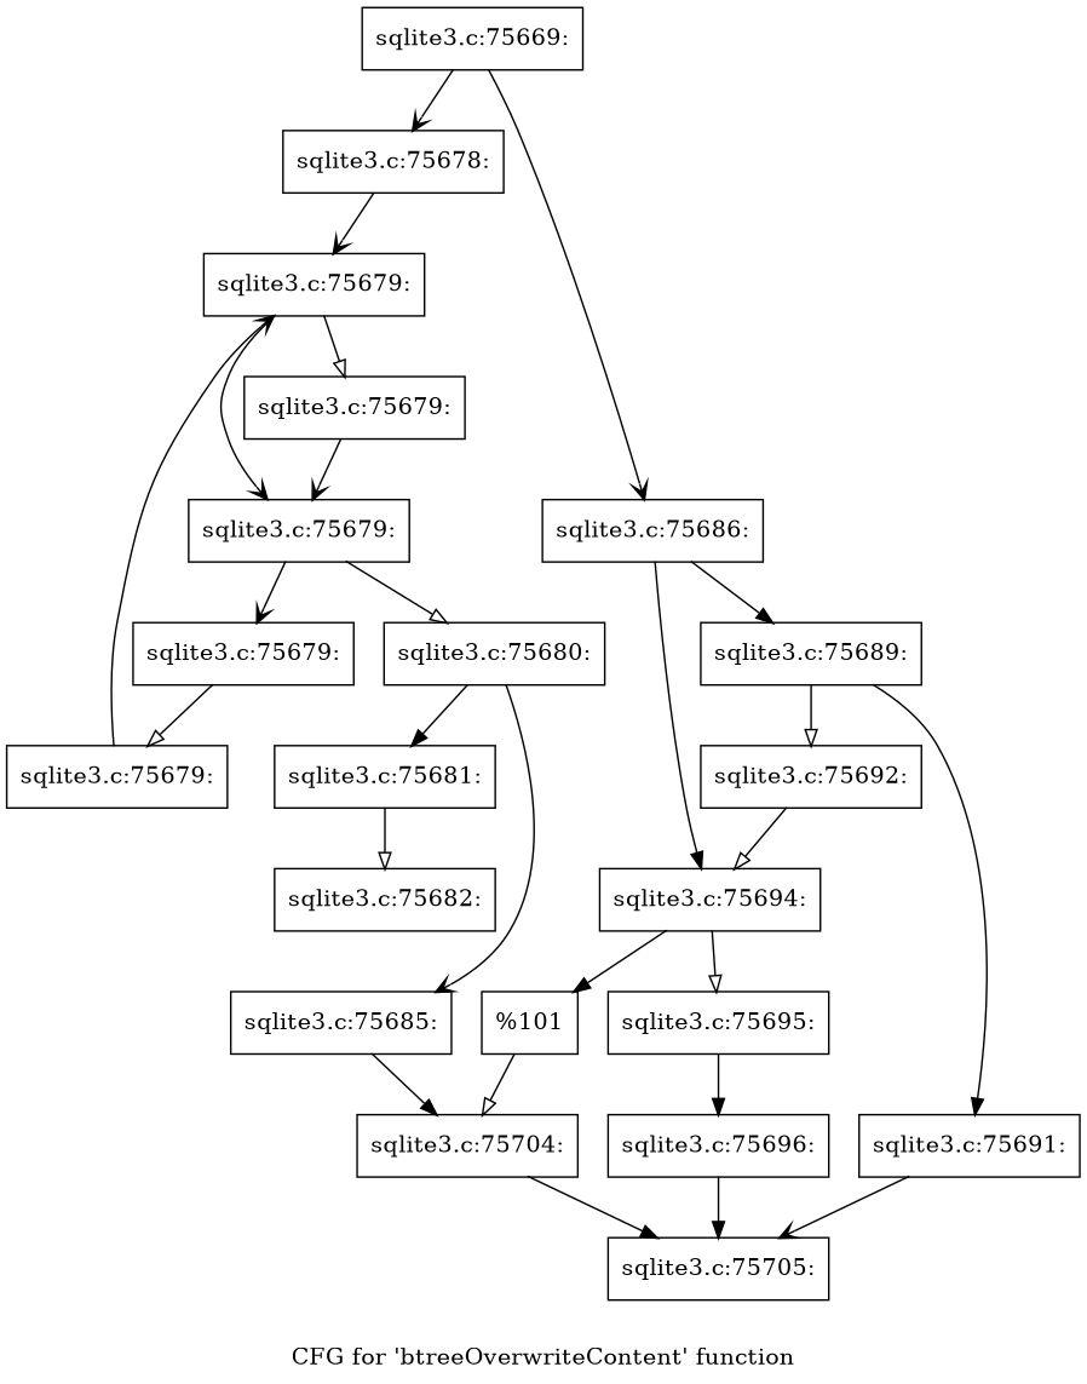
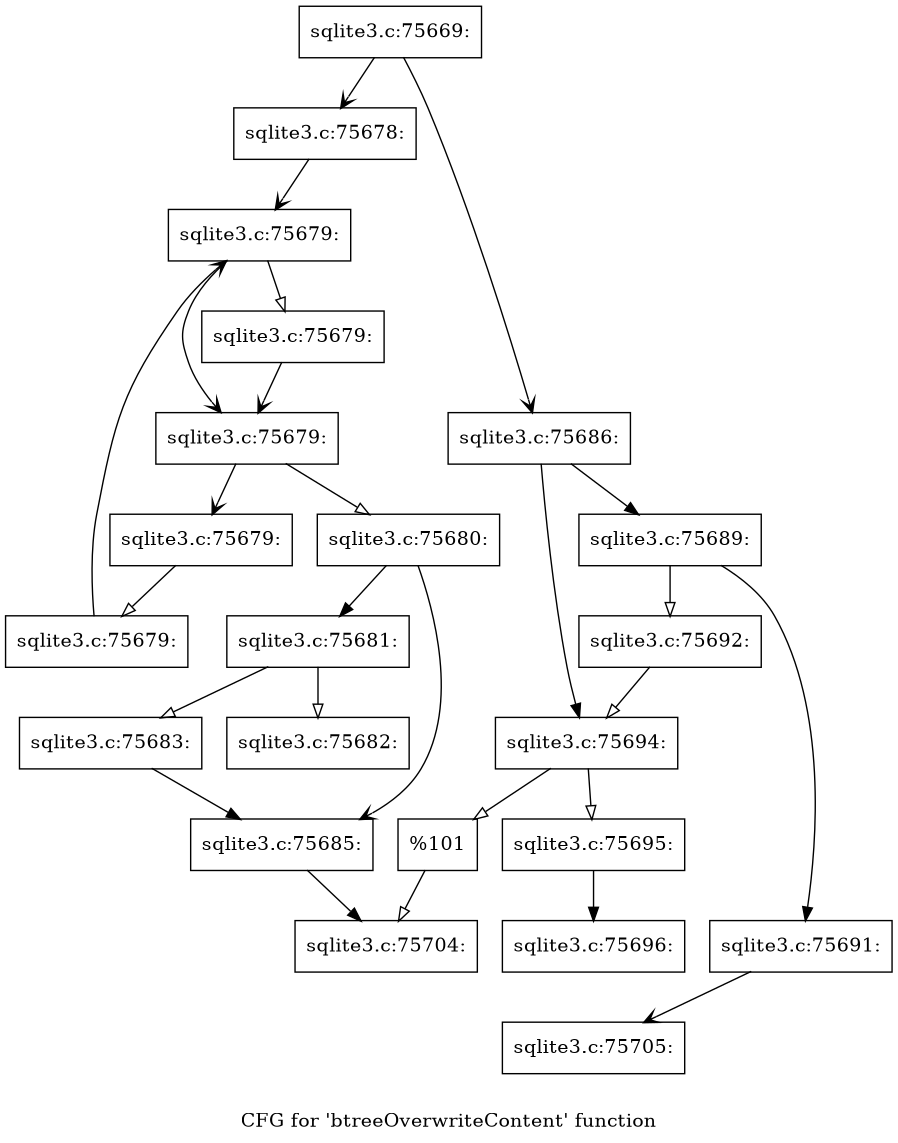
  digraph {
    label="CFG for 'btreeOverwriteContent' function"
    node [shape=record]
    edge [arrowhead=normal]
    n1 [label="{sqlite3.c:75669:}"]
    n2 [label="{sqlite3.c:75678:}"]
    n3 [label="{sqlite3.c:75686:}"]
    n4 [label="{sqlite3.c:75679:}"]
    n5 [label="{sqlite3.c:75689:}"]
    n6 [label="{sqlite3.c:75694:}"]
    n7 [label="{sqlite3.c:75679:}"]
    n8 [label="{sqlite3.c:75679:}"]
    n9 [label="{sqlite3.c:75691:}"]
    n10 [label="{sqlite3.c:75692:}"]
    n11 [label="{sqlite3.c:75695:}"]
    n12 [label="{%101}"]
    n13 [label="{sqlite3.c:75679:}"]
    n14 [label="{sqlite3.c:75680:}"]
    n15 [label="{sqlite3.c:75679:}"]
    n16 [label="{sqlite3.c:75681:}"]
    n17 [label="{sqlite3.c:75685:}"]
    n18 [label="{sqlite3.c:75682:}"]
+   n19 [label="{sqlite3.c:75683:}"]
    n20 [label="{sqlite3.c:75704:}"]
    n21 [label="{sqlite3.c:75705:}"]
    n22 [label="{sqlite3.c:75696:}"]
    n1 -> n2 [arrowhead=vee]
    n1 -> n3 [arrowhead=vee]
    n2 -> n4 [arrowhead=vee]
    n3 -> n5
    n3 -> n6
    n4 -> n7 [arrowhead=onormal]
    n4 -> n8 [arrowhead=vee]
    n5 -> n9
    n5 -> n10 [arrowhead=onormal]
    n6 -> n11 [arrowhead=onormal]
-   n6 -> n12
+   n6 -> n12 [arrowhead=onormal]
    n7 -> n8 [arrowhead=vee]
    n8 -> n13 [arrowhead=vee]
    n8 -> n14 [arrowhead=onormal]
    n9 -> n21 [arrowhead=vee]
    n10 -> n6 [arrowhead=onormal]
    n11 -> n22
    n12 -> n20 [arrowhead=onormal]
    n13 -> n15 [arrowhead=onormal]
    n14 -> n16
    n14 -> n17 [arrowhead=vee]
    n15 -> n4 [arrowhead=vee]
    n16 -> n18 [arrowhead=onormal]
+   n16 -> n19 [arrowhead=onormal]
    n17 -> n20
-   n20 -> n21
-   n22 -> n21
+   n19 -> n17
  }
